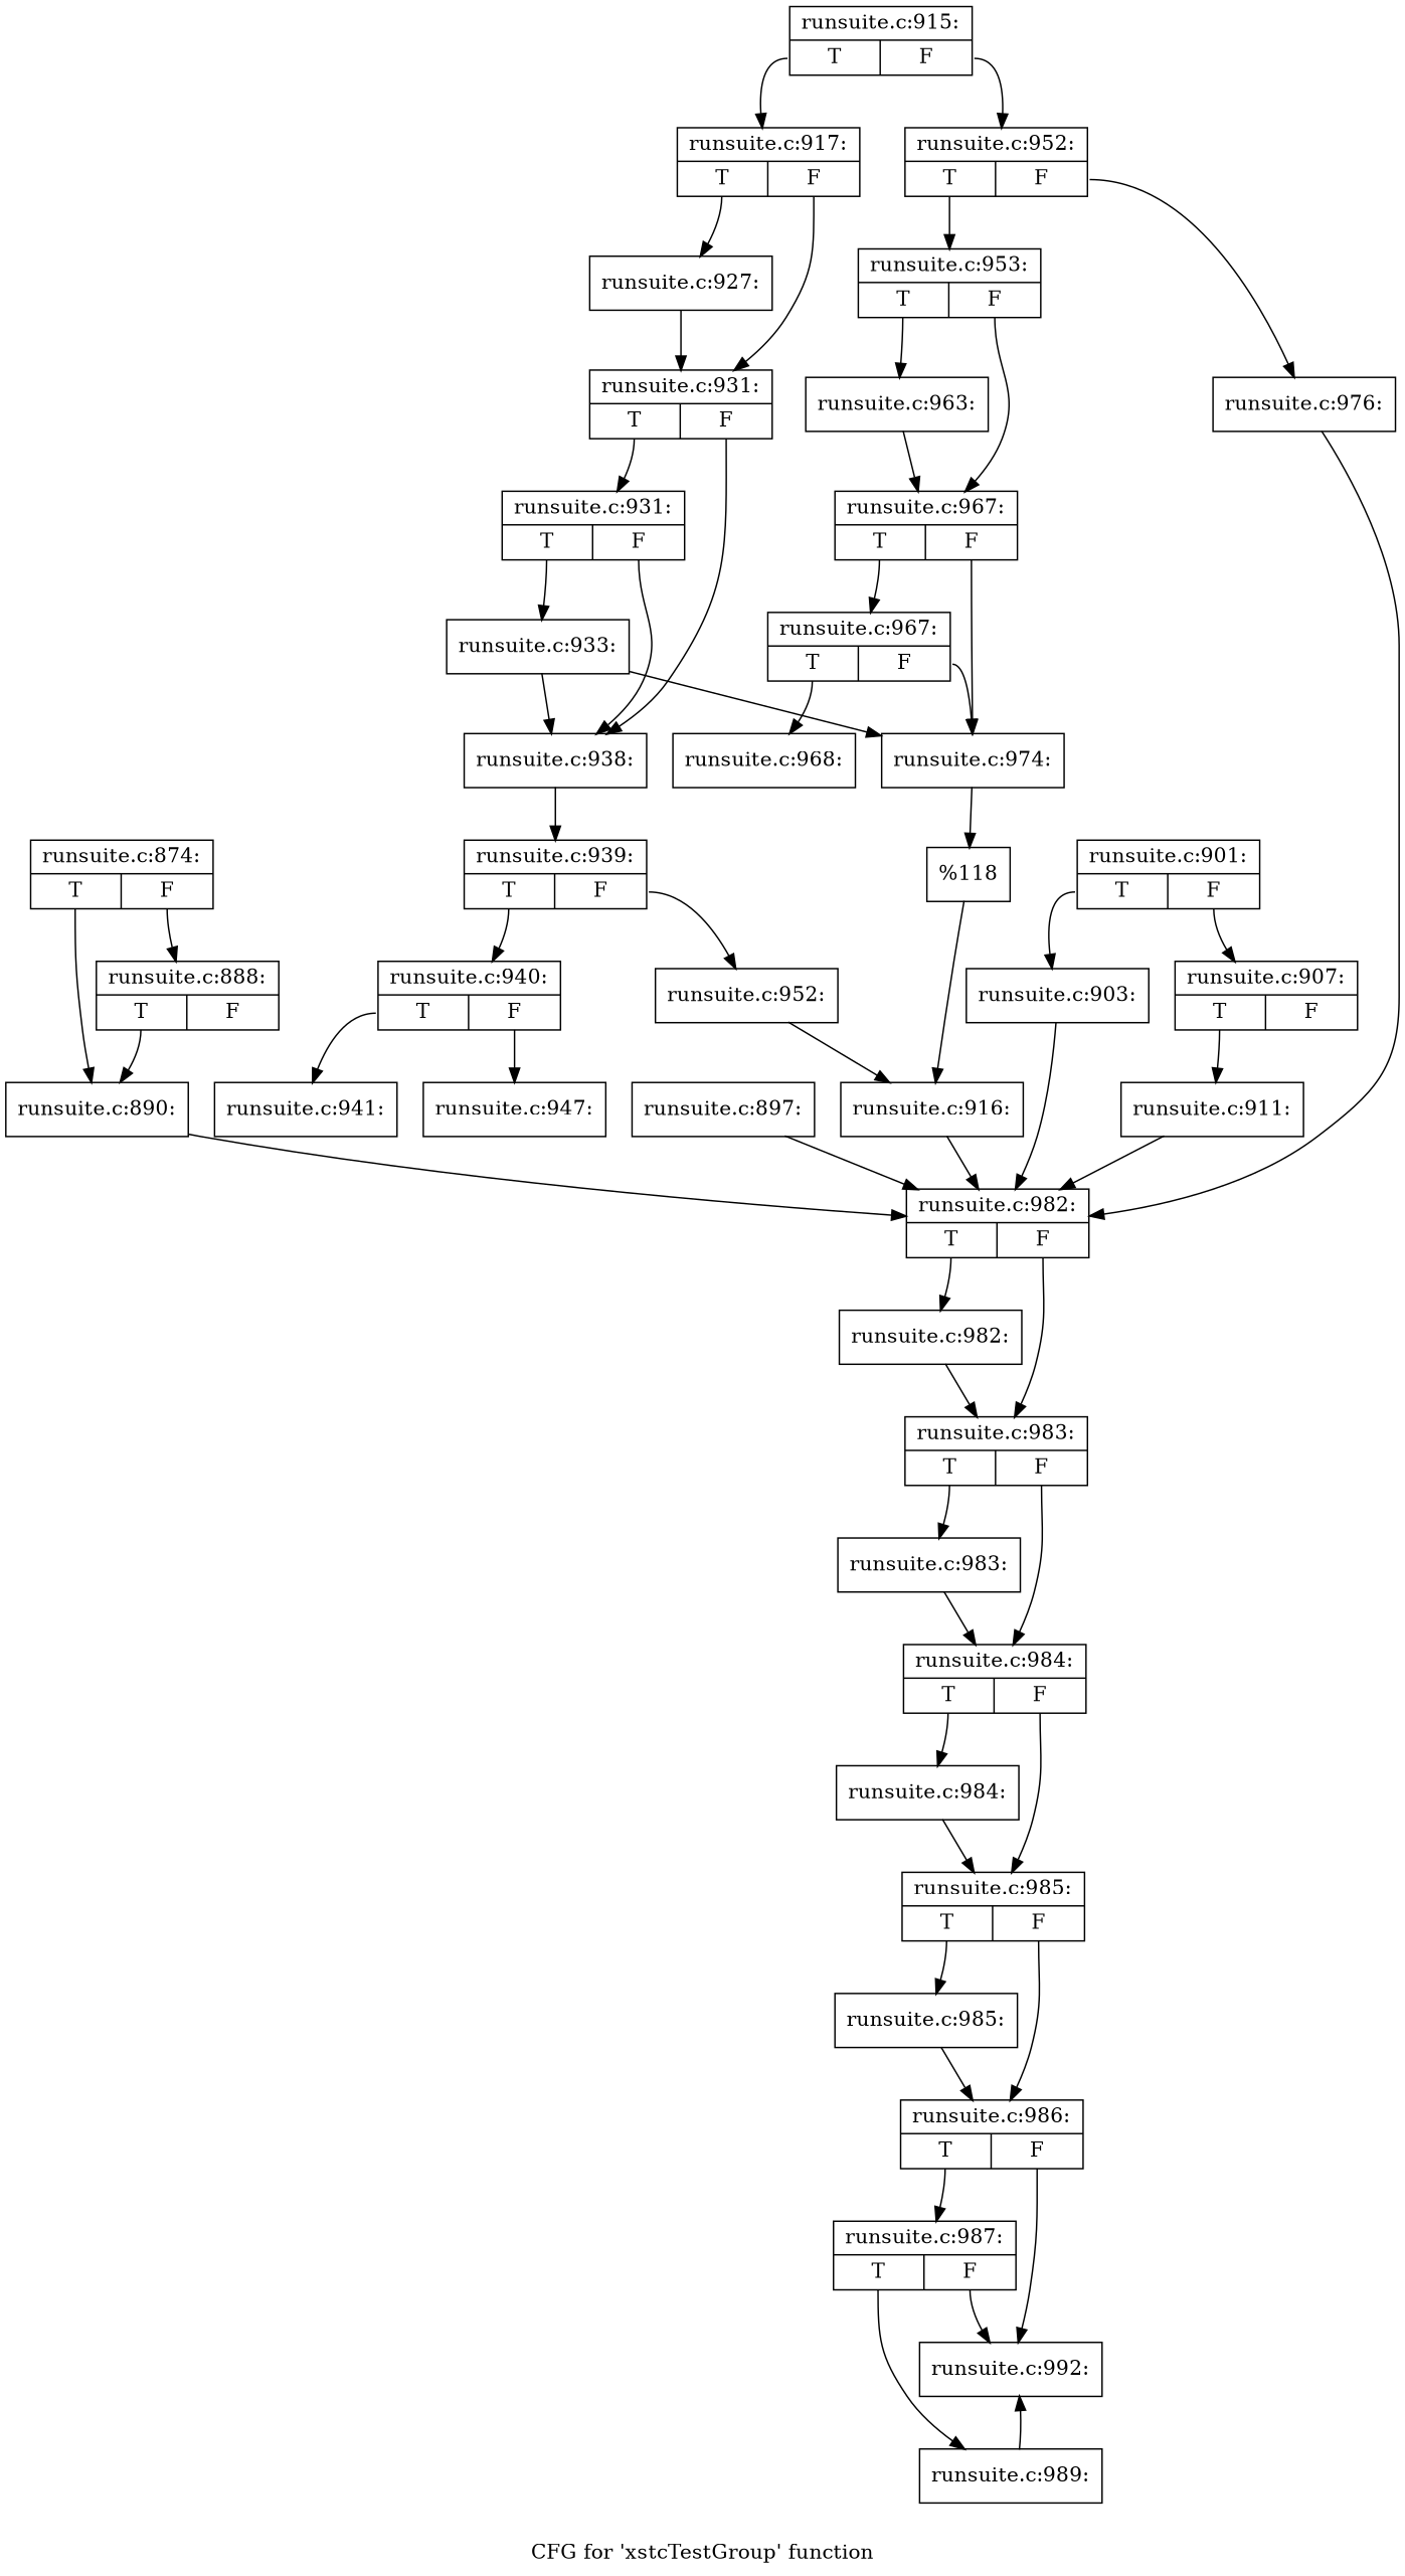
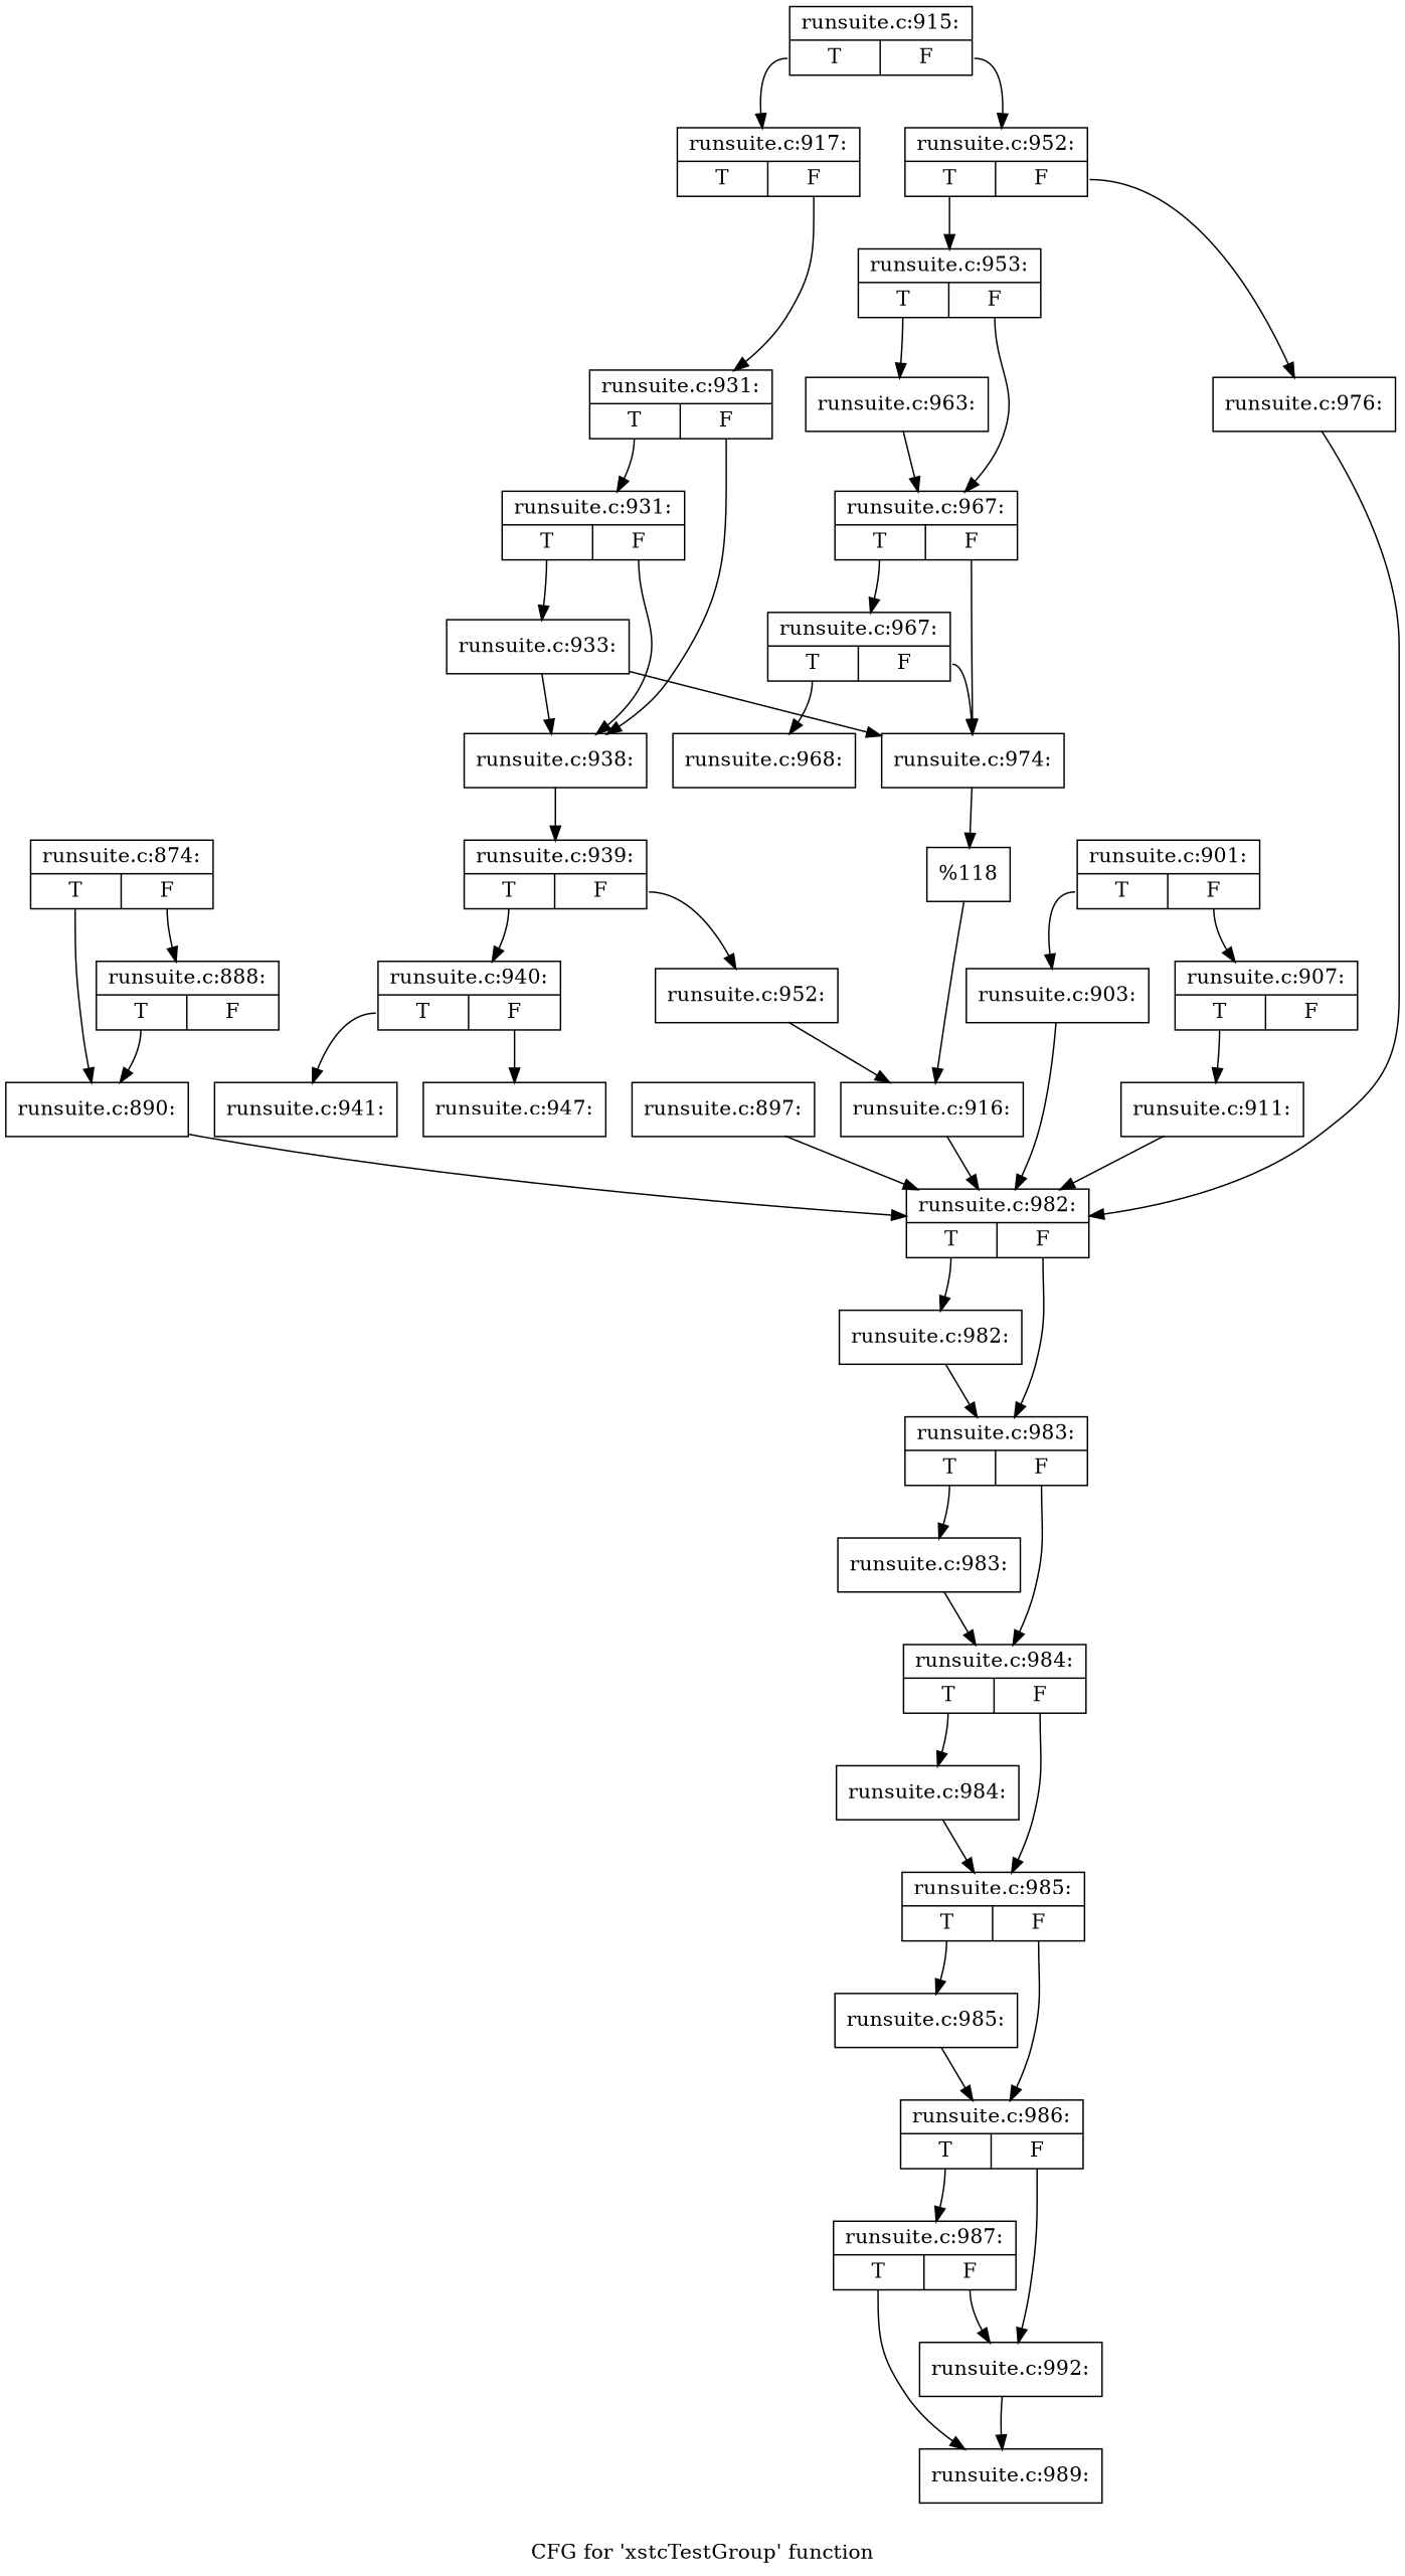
  digraph {
    label="CFG for 'xstcTestGroup' function"
    node [shape=record]
    edge [tailport=s0]
    n1 [label="{runsuite.c:874:|{<s0>T|<s1>F}}"]
    n2 [label="{runsuite.c:890:}"]
    n3 [label="{runsuite.c:888:|{<s0>T|<s1>F}}"]
    n4 [label="{runsuite.c:982:|{<s0>T|<s1>F}}"]
    n5 [label="{runsuite.c:982:}"]
    n6 [label="{runsuite.c:983:|{<s0>T|<s1>F}}"]
    n7 [label="{runsuite.c:897:}"]
    n8 [label="{runsuite.c:901:|{<s0>T|<s1>F}}"]
    n9 [label="{runsuite.c:903:}"]
    n10 [label="{runsuite.c:907:|{<s0>T|<s1>F}}"]
    n11 [label="{runsuite.c:983:}"]
    n12 [label="{runsuite.c:984:|{<s0>T|<s1>F}}"]
    n13 [label="{runsuite.c:911:}"]
    n14 [label="{runsuite.c:915:|{<s0>T|<s1>F}}"]
    n15 [label="{runsuite.c:917:|{<s0>T|<s1>F}}"]
    n16 [label="{runsuite.c:952:|{<s0>T|<s1>F}}"]
-   n17 [label="{runsuite.c:927:}"]
    n18 [label="{runsuite.c:931:|{<s0>T|<s1>F}}"]
    n19 [label="{runsuite.c:953:|{<s0>T|<s1>F}}"]
    n20 [label="{runsuite.c:976:}"]
    n21 [label="{runsuite.c:931:|{<s0>T|<s1>F}}"]
    n22 [label="{runsuite.c:938:}"]
    n23 [label="{runsuite.c:963:}"]
    n24 [label="{runsuite.c:967:|{<s0>T|<s1>F}}"]
    n25 [label="{runsuite.c:933:}"]
    n26 [label="{runsuite.c:939:|{<s0>T|<s1>F}}"]
    n27 [label="{runsuite.c:974:}"]
    n28 [label="{runsuite.c:940:|{<s0>T|<s1>F}}"]
    n29 [label="{runsuite.c:952:}"]
    n30 [label="{runsuite.c:941:}"]
    n31 [label="{runsuite.c:947:}"]
    n32 [label="{runsuite.c:916:}"]
    n33 [label="{runsuite.c:967:|{<s0>T|<s1>F}}"]
    n34 [label="{runsuite.c:968:}"]
    n35 [label="{%118}"]
    n36 [label="{runsuite.c:984:}"]
    n37 [label="{runsuite.c:985:|{<s0>T|<s1>F}}"]
    n38 [label="{runsuite.c:985:}"]
    n39 [label="{runsuite.c:986:|{<s0>T|<s1>F}}"]
    n40 [label="{runsuite.c:987:|{<s0>T|<s1>F}}"]
    n41 [label="{runsuite.c:992:}"]
    n42 [label="{runsuite.c:989:}"]
    n1 -> n2
    n1 -> n3 [tailport=s1]
    n2 -> n4 [tailport=""]
    n3 -> n2
    n4 -> n5
    n4 -> n6 [tailport=s1]
    n5 -> n6 [tailport=""]
    n6 -> n11
    n6 -> n12 [tailport=s1]
    n7 -> n4 [tailport=""]
    n8 -> n9
    n8 -> n10 [tailport=s1]
    n9 -> n4 [tailport=""]
    n10 -> n13
    n11 -> n12 [tailport=""]
    n12 -> n36
    n12 -> n37 [tailport=s1]
    n13 -> n4 [tailport=""]
    n14 -> n15
    n14 -> n16 [tailport=s1]
-   n15 -> n17
    n15 -> n18 [tailport=s1]
    n16 -> n19
    n16 -> n20 [tailport=s1]
-   n17 -> n18 [tailport=""]
    n18 -> n21
    n18 -> n22 [tailport=s1]
    n19 -> n23
    n19 -> n24 [tailport=s1]
    n20 -> n4 [tailport=""]
    n21 -> n22 [tailport=s1]
    n21 -> n25
    n22 -> n26 [tailport=""]
    n23 -> n24 [tailport=""]
    n24 -> n27 [tailport=s1]
    n24 -> n33
    n25 -> n22 [tailport=""]
    n25 -> n27 [tailport=""]
    n26 -> n28
    n26 -> n29 [tailport=s1]
    n27 -> n35 [tailport=""]
    n28 -> n30
    n28 -> n31 [tailport=s1]
    n29 -> n32 [tailport=""]
    n32 -> n4 [tailport=""]
    n33 -> n27 [tailport=s1]
    n33 -> n34
    n35 -> n32 [tailport=""]
    n36 -> n37 [tailport=""]
    n37 -> n38
    n37 -> n39 [tailport=s1]
    n38 -> n39 [tailport=""]
    n39 -> n40
    n39 -> n41 [tailport=s1]
    n40 -> n41 [tailport=s1]
    n40 -> n42
-   n42 -> n41 [tailport=""]
+   n41 -> n42 [tailport=""]
  }
